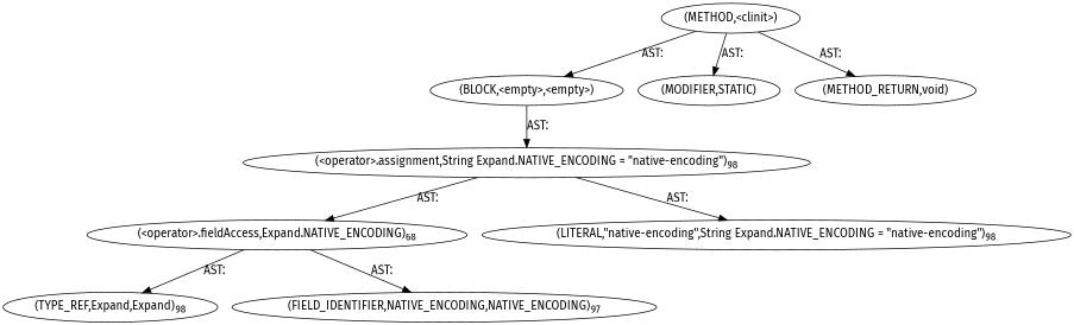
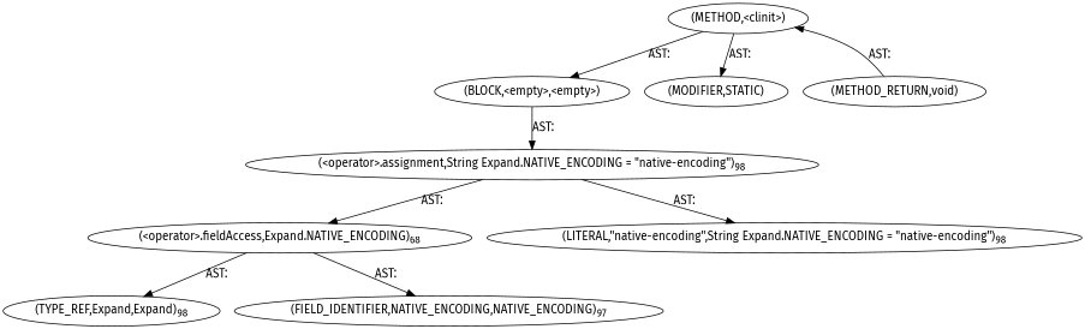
  digraph {
    fontname="Fira Sans"
    node [fontname="Fira Sans"]
    edge [fontname="Fira Sans"]
    n1 [label=<(METHOD,&lt;clinit&gt;)>]
    n2 [label=<(BLOCK,&lt;empty&gt;,&lt;empty&gt;)>]
    n3 [label=<(MODIFIER,STATIC)>]
    n4 [label=<(METHOD_RETURN,void)>]
    n5 [label=<(&lt;operator&gt;.assignment,String Expand.NATIVE_ENCODING = &quot;native-encoding&quot;)<SUB>98</SUB>>]
    n6 [label=<(&lt;operator&gt;.fieldAccess,Expand.NATIVE_ENCODING)<SUB>68</SUB>>]
    n7 [label=<(LITERAL,&quot;native-encoding&quot;,String Expand.NATIVE_ENCODING = &quot;native-encoding&quot;)<SUB>98</SUB>>]
    n8 [label=<(TYPE_REF,Expand,Expand)<SUB>98</SUB>>]
    n9 [label=<(FIELD_IDENTIFIER,NATIVE_ENCODING,NATIVE_ENCODING)<SUB>97</SUB>>]
    n1 -> n2 [label="AST: "]
    n1 -> n3 [label="AST: "]
-   n1 -> n4 [label="AST: "]
+   n4 -> n1 [label="AST: "]
    n2 -> n5 [label="AST: "]
    n5 -> n6 [label="AST: "]
    n5 -> n7 [label="AST: "]
    n6 -> n8 [label="AST: "]
    n6 -> n9 [label="AST: "]
  }
